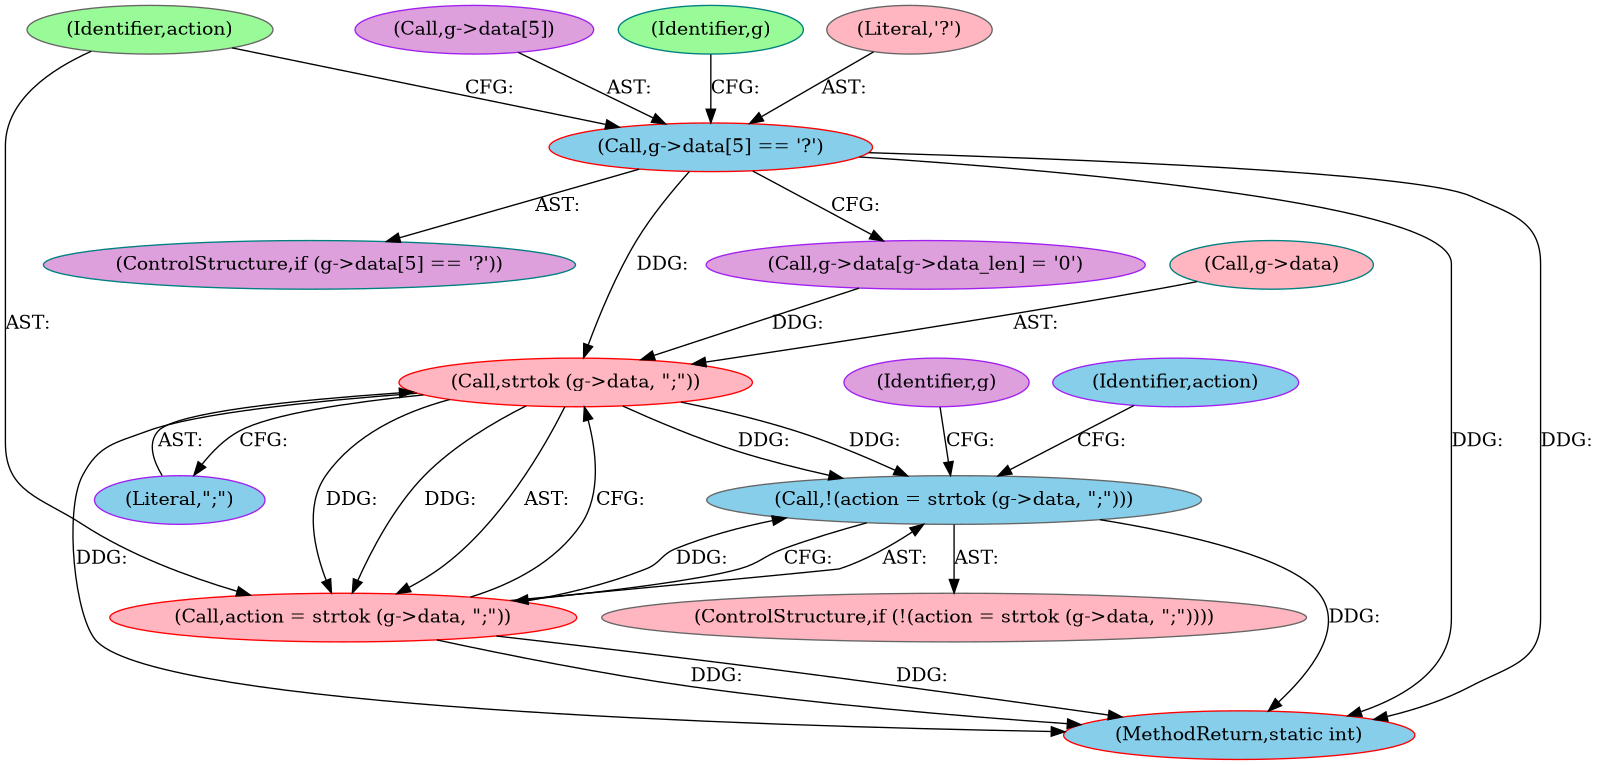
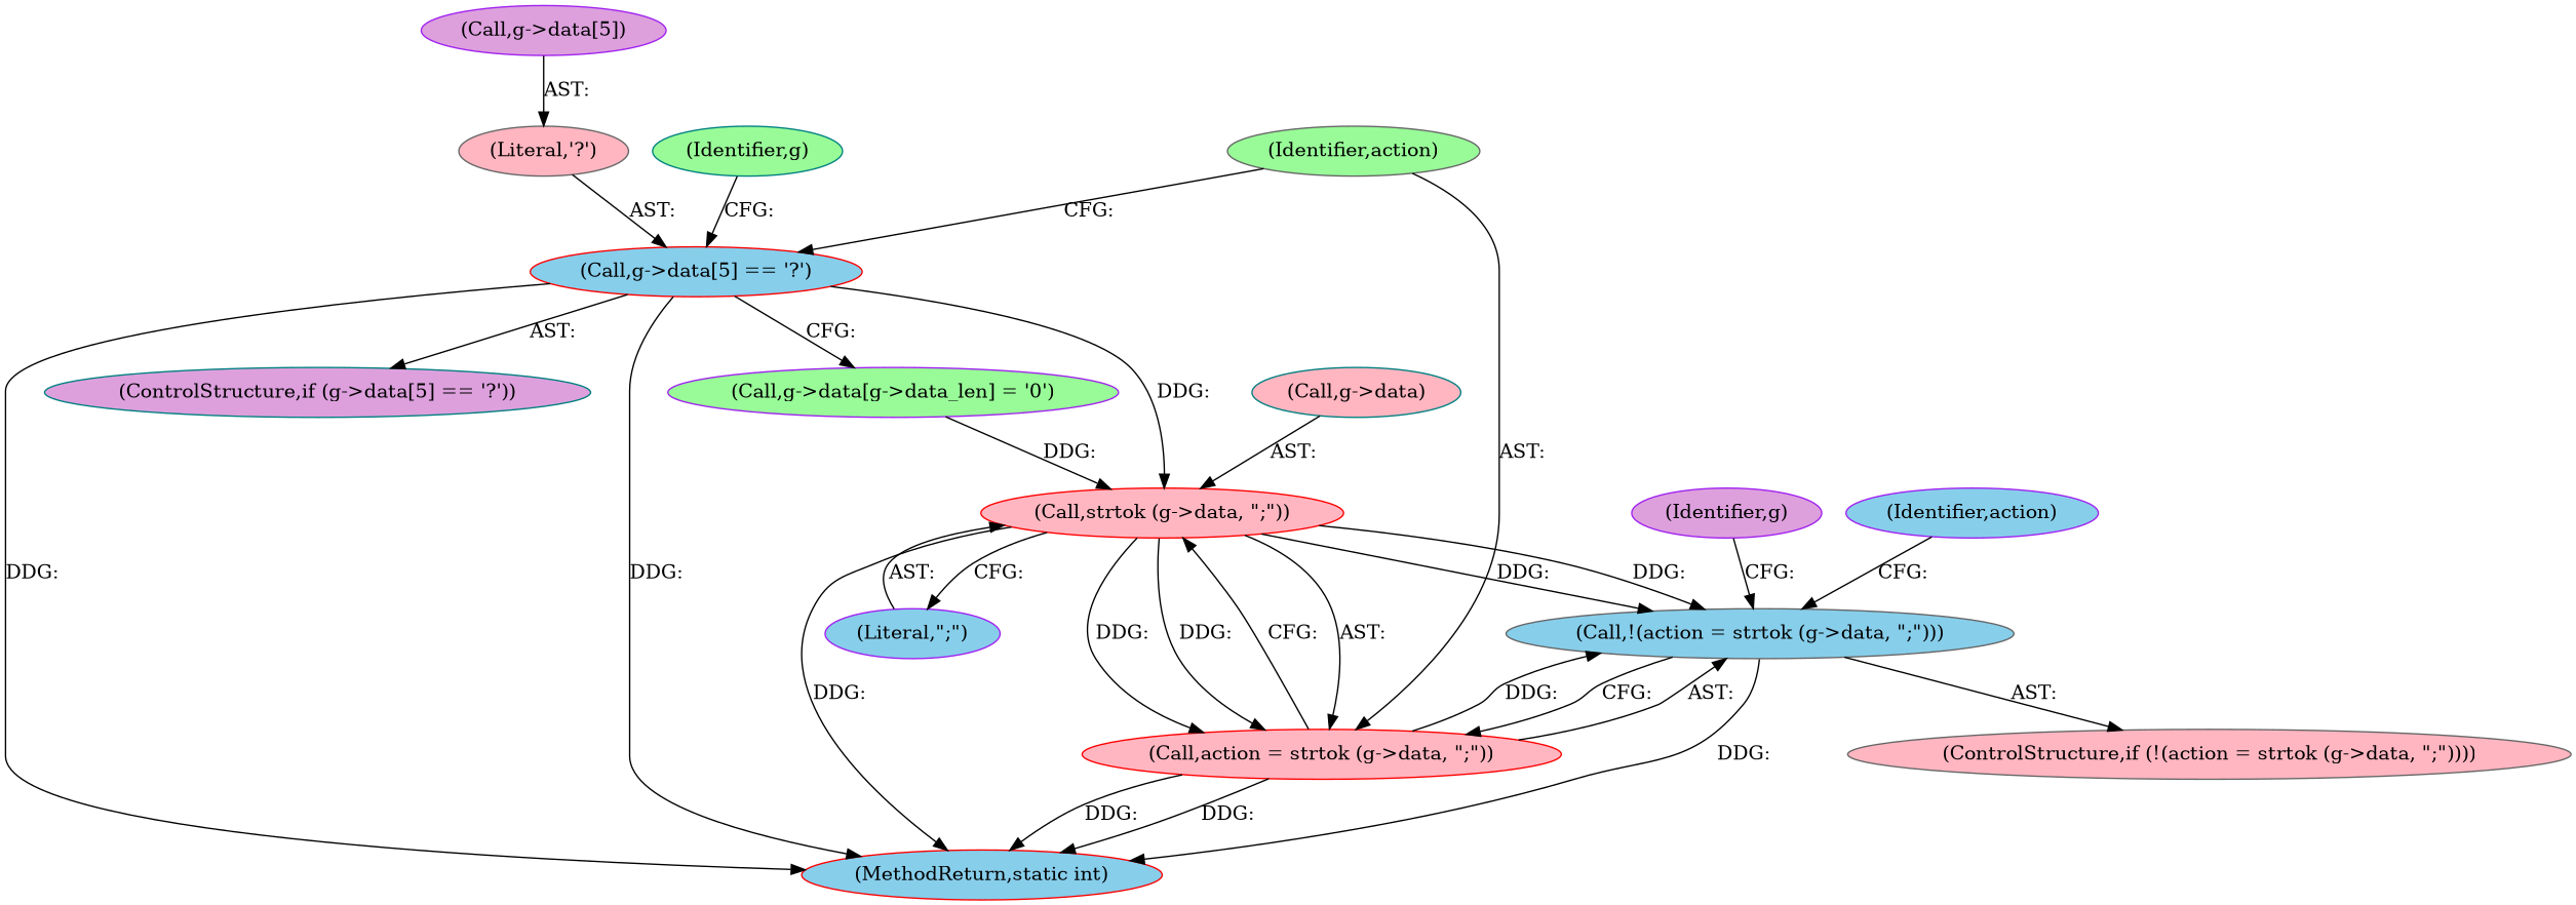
  digraph {
    node [color=purple fillcolor=skyblue style=filled]
    n1 [color=red label="(Call,g->data[5] == '?')"]
    n2 [color=red fillcolor=lightpink label="(Call,strtok (g->data, \";\"))"]
    n3 [color=teal fillcolor=plum label="(ControlStructure,if (g->data[5] == '?'))"]
    n4 [color=red label="(MethodReturn,static int)"]
-   n5 [fillcolor=plum label="(Call,g->data[g->data_len] = '\0')"]
+   n5 [fillcolor=palegreen label="(Call,g->data[g->data_len] = '\0')"]
    n6 [color=gray40 label="(Call,!(action = strtok (g->data, \";\")))"]
    n7 [color=red fillcolor=lightpink label="(Call,action = strtok (g->data, \";\"))"]
    n8 [label="(Literal,\";\")"]
    n9 [color=gray40 fillcolor=lightpink label="(Literal,'?')"]
    n10 [color=gray40 fillcolor=lightpink label="(ControlStructure,if (!(action = strtok (g->data, \";\"))))"]
    n11 [color=gray40 fillcolor=palegreen label="(Identifier,action)"]
    n12 [color=teal fillcolor=lightpink label="(Call,g->data)"]
    n13 [fillcolor=plum label="(Identifier,g)"]
    n14 [label="(Identifier,action)"]
    n15 [fillcolor=plum label="(Call,g->data[5])"]
    n16 [color=teal fillcolor=palegreen label="(Identifier,g)"]
    n1 -> n2 [label="DDG: "]
    n1 -> n3 [label="AST: "]
    n1 -> n4 [label="DDG: "]
    n1 -> n4 [label="DDG: "]
    n1 -> n5 [label="CFG: "]
    n2 -> n4 [label="DDG: "]
    n2 -> n6 [label="DDG: "]
    n2 -> n6 [label="DDG: "]
    n2 -> n7 [label="AST: "]
    n2 -> n7 [label="DDG: "]
    n2 -> n7 [label="DDG: "]
    n2 -> n8 [label="CFG: "]
    n5 -> n2 [label="DDG: "]
    n6 -> n4 [label="DDG: "]
    n6 -> n7 [label="CFG: "]
    n6 -> n10 [label="AST: "]
    n7 -> n2 [label="CFG: "]
    n7 -> n4 [label="DDG: "]
    n7 -> n4 [label="DDG: "]
    n7 -> n6 [label="AST: "]
    n7 -> n6 [label="DDG: "]
    n8 -> n2 [label="AST: "]
    n9 -> n1 [label="AST: "]
    n11 -> n1 [label="CFG: "]
    n11 -> n7 [label="AST: "]
    n12 -> n2 [label="AST: "]
    n13 -> n6 [label="CFG: "]
    n14 -> n6 [label="CFG: "]
-   n15 -> n1 [label="AST: "]
+   n15 -> n9 [label="AST: "]
    n16 -> n1 [label="CFG: "]
  }
